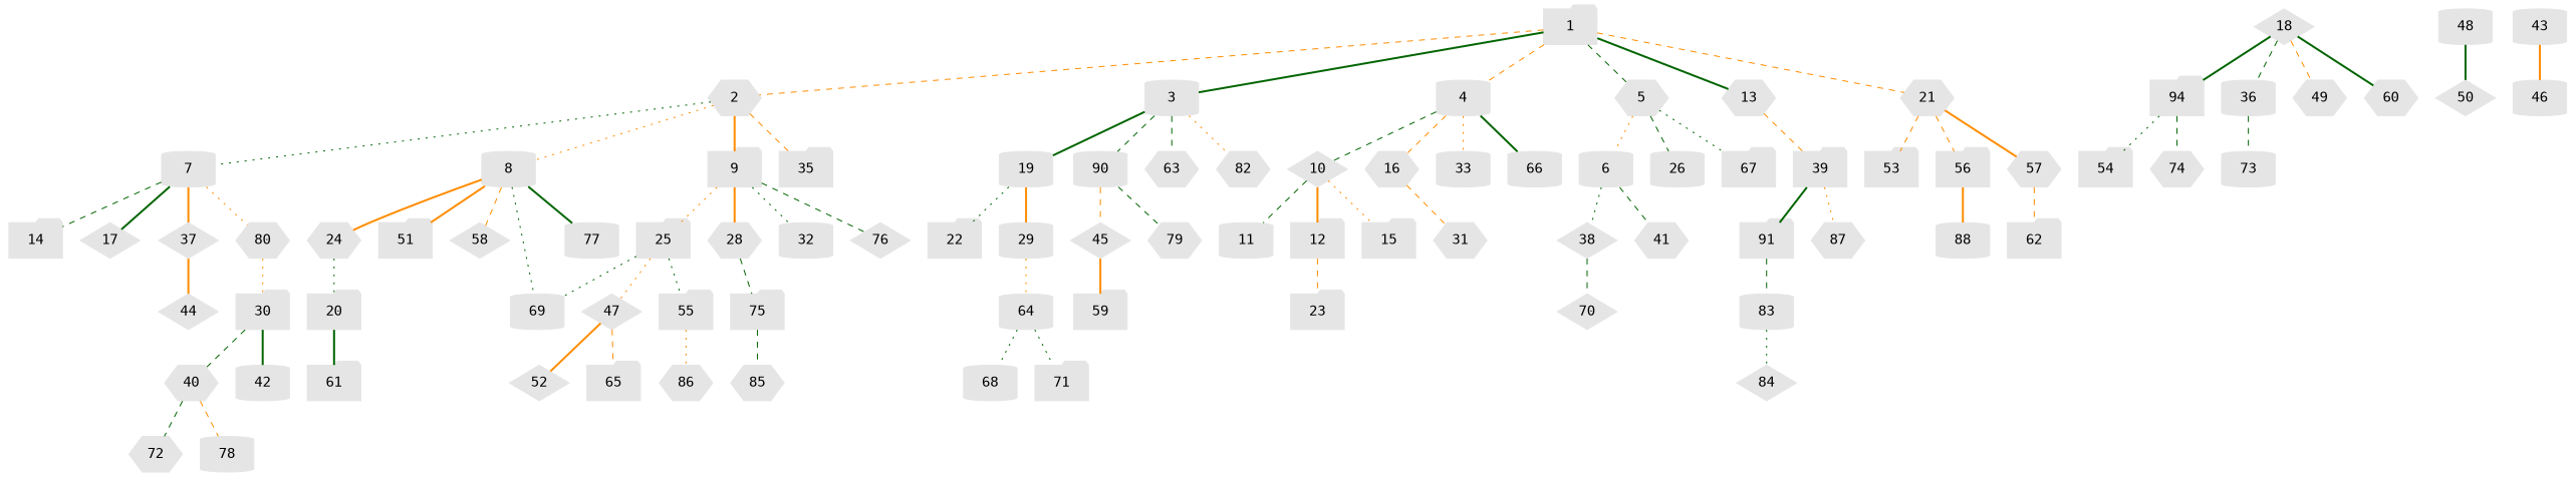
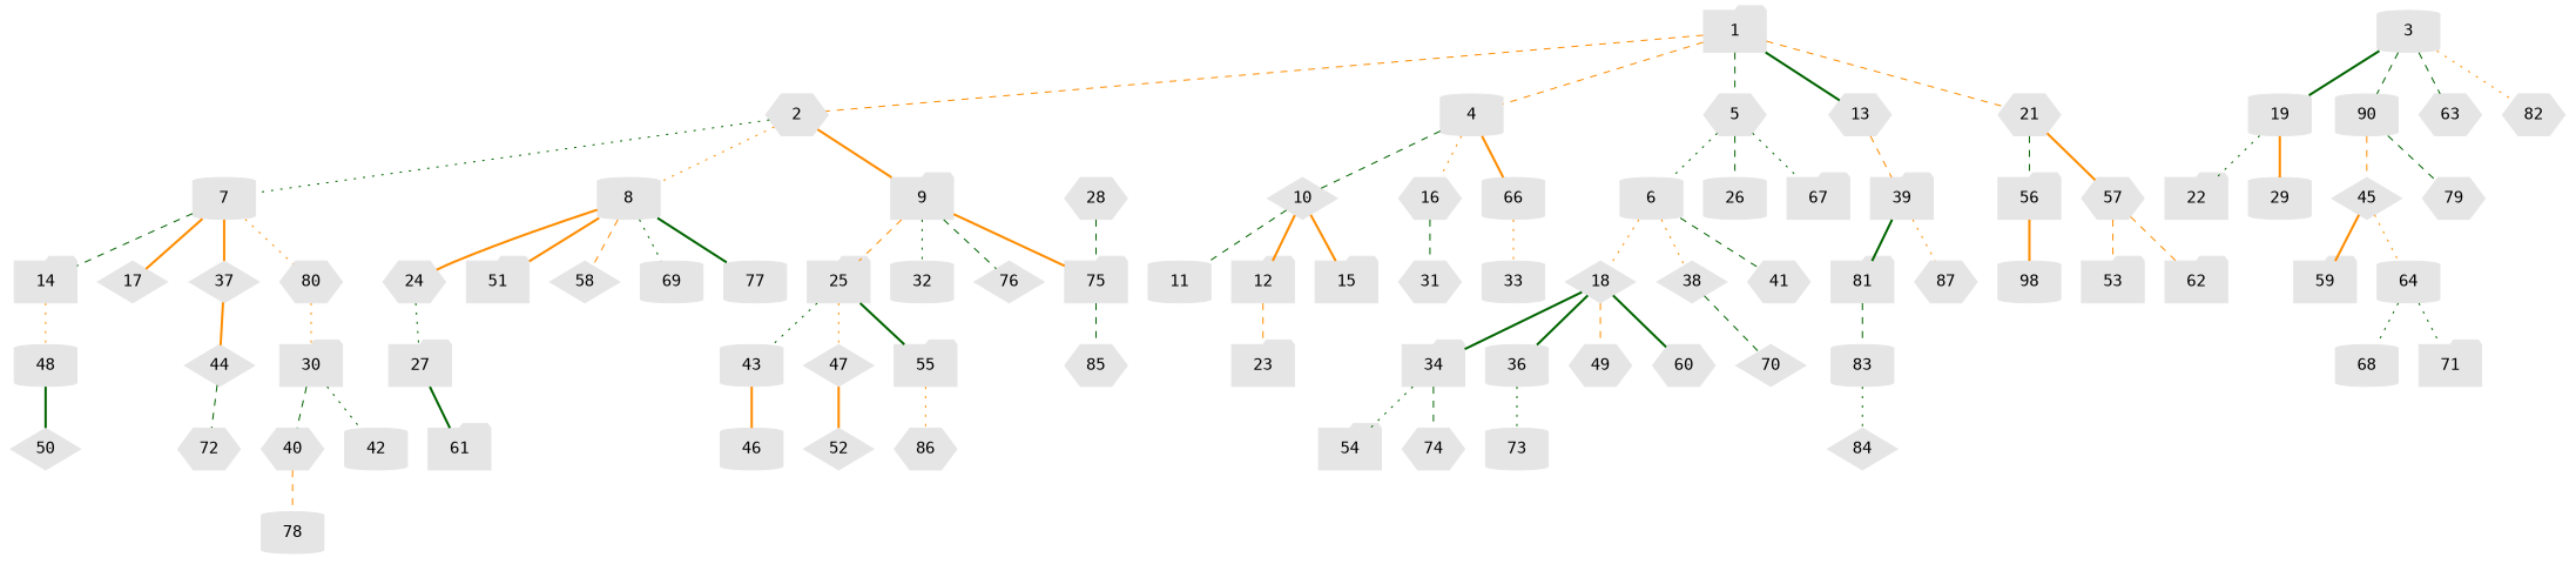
  graph {
    fontname="DejaVu Sans Mono"
    node [color=gray90 fontname="DejaVu Sans Mono" shape=folder style=filled]
    edge [color=darkorange fontname="DejaVu Sans Mono" style=dashed]
    2 [shape=hexagon]
    1
    3 [shape=cylinder]
    4 [shape=cylinder]
    5 [shape=hexagon]
    13 [shape=hexagon]
    21 [shape=hexagon]
    7 [shape=cylinder]
    8 [shape=cylinder]
    9
-   35
    19 [shape=cylinder]
    n13 [label=90 shape=cylinder]
    63 [shape=hexagon]
    82 [shape=hexagon]
    10 [shape=diamond]
    16 [shape=hexagon]
    33 [shape=cylinder]
    66 [shape=cylinder]
    6 [shape=cylinder]
    26 [shape=cylinder]
    67
    39
    53
    56
    57 [shape=hexagon]
    14
    17 [shape=diamond]
    37 [shape=diamond]
    80 [shape=hexagon]
    24 [shape=hexagon]
    51
    58 [shape=diamond]
    69 [shape=cylinder]
    77 [shape=cylinder]
    25
    28 [shape=hexagon]
    32 [shape=cylinder]
    76 [shape=diamond]
    22
    29 [shape=cylinder]
    45 [shape=diamond]
    79 [shape=hexagon]
    11 [shape=cylinder]
    12
    15
    31 [shape=hexagon]
    18 [shape=diamond]
    38 [shape=diamond]
    41 [shape=hexagon]
-   34 [label=94]
+   34
    36 [shape=cylinder]
    49 [shape=hexagon]
    60 [shape=hexagon]
    70 [shape=diamond]
    48 [shape=cylinder]
    44 [shape=diamond]
    30
-   27 [label=20]
+   27
    43 [shape=cylinder]
    47 [shape=diamond]
    55
    75
    23
-   81 [label=91]
+   81
    87 [shape=hexagon]
    50 [shape=diamond]
    54
    74 [shape=hexagon]
    73 [shape=cylinder]
    59
    64 [shape=cylinder]
-   88 [shape=cylinder]
+   88 [shape=cylinder label=98]
    62
    61
    46 [shape=cylinder]
    52 [shape=diamond]
-   65
    86 [shape=hexagon]
    40 [shape=hexagon]
    42 [shape=cylinder]
    85 [shape=hexagon]
    72 [shape=hexagon]
    78 [shape=cylinder]
    83 [shape=cylinder]
    68 [shape=cylinder]
    71
    84 [shape=diamond]
    2 -- 7 [color=darkgreen style=dotted]
    2 -- 8 [style=dotted]
    2 -- 9 [style=bold]
-   2 -- 35
    1 -- 2
-   1 -- 3 [color=darkgreen style=bold]
    1 -- 4
    1 -- 5 [color=darkgreen]
    1 -- 13 [color=darkgreen style=bold]
    1 -- 21
    3 -- 19 [color=darkgreen style=bold]
    3 -- n13 [color=darkgreen]
    3 -- 63 [color=darkgreen]
    3 -- 82 [style=dotted]
    4 -- 10 [color=darkgreen]
-   4 -- 16
-   4 -- 33 [style=dotted]
-   4 -- 66 [color=darkgreen style=bold]
-   5 -- 6 [style=dotted]
+   4 -- 16 [style=dotted]
+   66 -- 33 [style=dotted]
+   4 -- 66 [style=bold]
+   5 -- 6 [color=darkgreen style=dotted]
    5 -- 26 [color=darkgreen]
    5 -- 67 [color=darkgreen style=dotted]
    13 -- 39
-   21 -- 53
-   21 -- 56
+   57 -- 53
+   21 -- 56 [color=darkgreen]
    21 -- 57 [style=bold]
    7 -- 14 [color=darkgreen]
-   7 -- 17 [color=darkgreen style=bold]
+   7 -- 17 [style=bold]
    7 -- 37 [style=bold]
    7 -- 80 [style=dotted]
    8 -- 24 [style=bold]
    8 -- 51 [style=bold]
    8 -- 58
    8 -- 69 [color=darkgreen style=dotted]
    8 -- 77 [color=darkgreen style=bold]
-   9 -- 25 [style=dotted]
-   9 -- 28 [style=bold]
+   9 -- 25
+   9 -- 75 [style=bold]
    9 -- 32 [color=darkgreen style=dotted]
    9 -- 76 [color=darkgreen]
    19 -- 22 [color=darkgreen style=dotted]
    19 -- 29 [style=bold]
    n13 -- 45
    n13 -- 79 [color=darkgreen]
    10 -- 11 [color=darkgreen]
    10 -- 12 [style=bold]
-   10 -- 15 [style=dotted]
-   16 -- 31
-   6 -- 38 [color=darkgreen style=dotted]
+   10 -- 15 [style=bold]
+   16 -- 31 [color=darkgreen]
+   6 -- 18 [style=dotted]
+   6 -- 38 [style=dotted]
    6 -- 41 [color=darkgreen]
    39 -- 81 [color=darkgreen style=bold]
    39 -- 87 [style=dotted]
    56 -- 88 [style=bold]
    57 -- 62
+   14 -- 48 [style=dotted]
    37 -- 44 [style=bold]
    80 -- 30 [style=dotted]
    24 -- 27 [color=darkgreen style=dotted]
-   25 -- 69 [color=darkgreen style=dotted]
+   25 -- 43 [color=darkgreen style=dotted]
    25 -- 47 [style=dotted]
-   25 -- 55 [color=darkgreen style=dotted]
+   25 -- 55 [color=darkgreen style=bold]
    28 -- 75 [color=darkgreen]
    45 -- 59 [style=bold]
-   29 -- 64 [style=dotted]
+   45 -- 64 [style=dotted]
    12 -- 23
    18 -- 34 [color=darkgreen style=bold]
-   18 -- 36 [color=darkgreen]
+   18 -- 36 [color=darkgreen style=bold]
    18 -- 49
    18 -- 60 [color=darkgreen style=bold]
    38 -- 70 [color=darkgreen]
    34 -- 54 [color=darkgreen style=dotted]
    34 -- 74 [color=darkgreen]
-   36 -- 73 [color=darkgreen]
+   36 -- 73 [color=darkgreen style=dotted]
    48 -- 50 [color=darkgreen style=bold]
    30 -- 40 [color=darkgreen]
-   30 -- 42 [color=darkgreen style=bold]
+   30 -- 42 [color=darkgreen style=dotted]
    27 -- 61 [color=darkgreen style=bold]
    43 -- 46 [style=bold]
    47 -- 52 [style=bold]
-   47 -- 65
    55 -- 86 [style=dotted]
    75 -- 85 [color=darkgreen]
    81 -- 83 [color=darkgreen]
    64 -- 68 [color=darkgreen style=dotted]
    64 -- 71 [color=darkgreen style=dotted]
-   40 -- 72 [color=darkgreen]
+   44 -- 72 [color=darkgreen]
    40 -- 78
    83 -- 84 [color=darkgreen style=dotted]
  }
